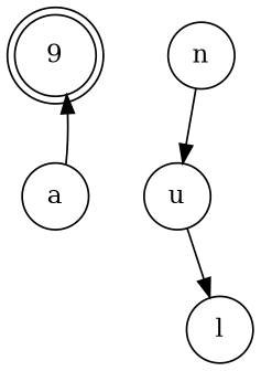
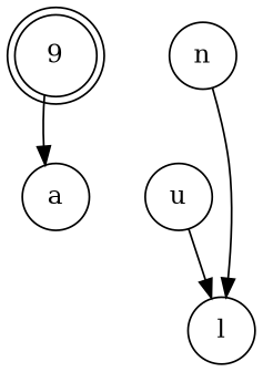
  digraph {
    node [color=black shape=circle]
    n1 [label=9 shape=doublecircle]
    n
    u
    l
    a
-   n -> u
+   n -> l
    u -> l
-   a -> n1
+   n1 -> a
  }
